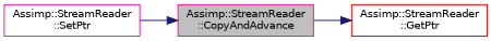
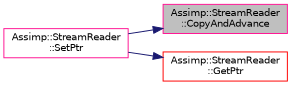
  digraph {
    rankdir=LR
    node [color=deeppink fillcolor=white fontname=Helvetica fontsize=10 shape=record style=filled]
    edge [color=midnightblue fontname=Helvetica fontsize=10 labelfontname=Helvetica labelfontsize=10 style=solid]
    n1 [fillcolor=grey75 fontcolor=black height=0.2 label="Assimp::StreamReader\l::CopyAndAdvance" width=0.4]
    n2 [color=red height=0.2 label="Assimp::StreamReader\l::GetPtr" width=0.4]
    n3 [height=0.2 label="Assimp::StreamReader\l::SetPtr" width=0.4]
-   n1 -> n2
+   n3 -> n2
    n3 -> n1
  }
